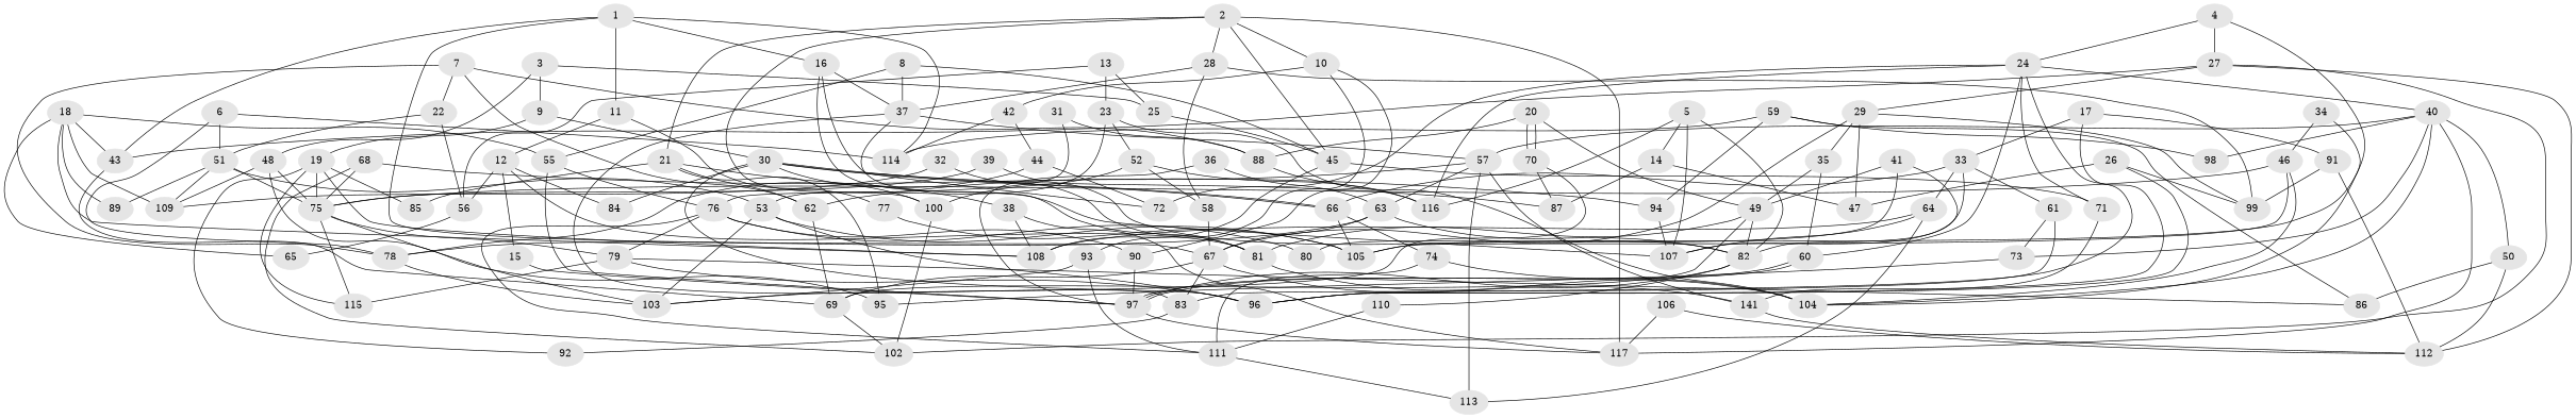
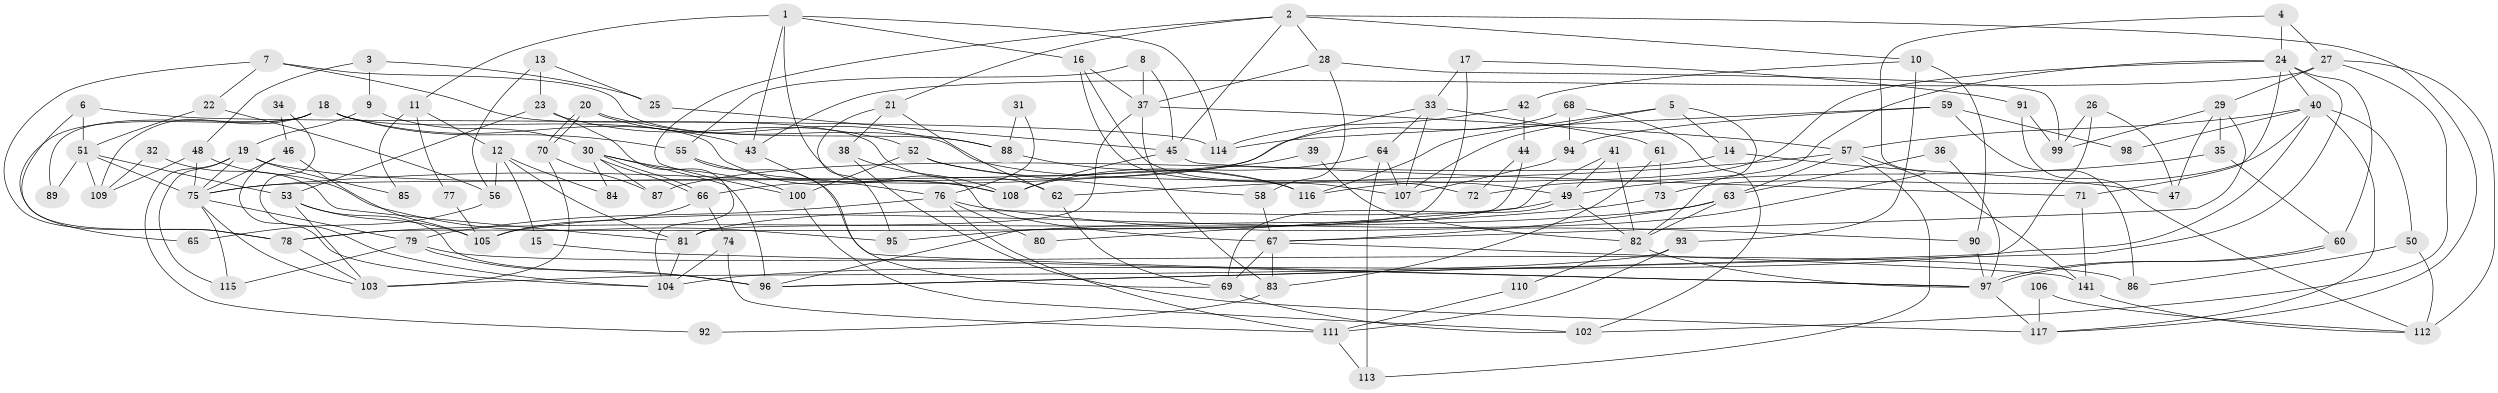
  graph {
    node [color=gray90 style=filled]
    1
    11
    16
    43
    67
    114
    12
    77
    107
    37
    72
    69
    83
    n14 [label=141]
    2
    10
    21
    28
    45
    100
    117
    42
    90
    93
    62
    85
    38
    95
    99
    58
    108
    71
    102
    3
    9
    25
    48
    19
    30
    109
    75
    4
    24
    27
    105
    116
    96
    40
    60
    29
    112
    5
    14
    82
    47
    87
    97
    110
    6
    51
    78
    89
    53
    103
    7
    22
    88
    56
    8
    55
    81
    57
    76
    92
    115
    84
    66
    44
    111
    15
    65
    104
    13
    23
    52
    17
    33
    91
    61
    64
    18
    79
    20
    49
    70
    50
    73
    98
    26
    35
    74
    31
    80
    32
    113
    34
    46
    36
    63
    39
    86
    41
    59
    94
    68
    106
    1 -- 11
    1 -- 16
    1 -- 43
    1 -- 67
    1 -- 114
    11 -- 12
    11 -- 77
    16 -- 107
    16 -- 37
    16 -- 72
    43 -- 69
    67 -- 69
    67 -- 83
    67 -- n14
    12 -- 56
    12 -- 81
    12 -- 84
    12 -- 15
    77 -- 105
    37 -- 83
    37 -- 81
    37 -- 57
    69 -- 102
    83 -- 92
    n14 -- 112
    2 -- 10
    2 -- 21
    2 -- 28
    2 -- 45
    2 -- 100
    2 -- 117
    10 -- 42
    10 -- 90
    10 -- 93
    21 -- 62
-   21 -- 85
+   11 -- 85
    21 -- 38
    21 -- 95
    28 -- 37
    28 -- 99
    28 -- 58
    45 -- 108
    45 -- 71
    100 -- 102
    42 -- 114
    42 -- 44
    90 -- 97
    93 -- 103
    93 -- 111
    62 -- 69
    38 -- 117
    38 -- 108
    58 -- 67
    71 -- n14
    3 -- 9
    3 -- 25
    3 -- 48
    9 -- 19
    9 -- 30
    25 -- 45
    48 -- 95
    48 -- 109
    48 -- 75
    19 -- 85
    19 -- 108
    19 -- 75
    19 -- 92
    19 -- 115
    30 -- 100
    30 -- 96
    30 -- 87
    30 -- 84
    30 -- 66
    30 -- 66
    75 -- 103
    75 -- 115
    75 -- 79
    4 -- 24
    4 -- 27
    4 -- 105
    24 -- 72
    24 -- 71
    24 -- 116
    24 -- 96
    24 -- 40
    24 -- 60
    27 -- 43
    27 -- 102
    27 -- 29
    27 -- 112
    40 -- 117
    40 -- 57
    40 -- 104
    40 -- 50
    40 -- 73
    40 -- 98
    60 -- 97
    60 -- 97
    29 -- 67
    29 -- 99
    29 -- 47
    29 -- 35
    5 -- 107
    5 -- 116
    5 -- 14
    5 -- 82
    14 -- 47
    14 -- 87
    82 -- 97
    82 -- 110
    97 -- 117
    110 -- 111
    6 -- 114
    6 -- 51
    6 -- 78
    51 -- 109
    51 -- 75
    51 -- 89
    51 -- 53
    78 -- 103
    53 -- 105
    53 -- 96
    53 -- 103
    7 -- 62
    7 -- 78
    7 -- 22
    7 -- 88
    22 -- 51
    22 -- 56
    88 -- 116
    56 -- 65
    8 -- 37
    8 -- 45
    8 -- 55
    55 -- 97
    55 -- 76
    81 -- 104
    57 -- n14
    57 -- 62
    57 -- 113
    57 -- 63
    76 -- 90
    76 -- 111
    76 -- 79
    76 -- 80
    66 -- 105
    66 -- 74
    44 -- 72
    44 -- 78
    111 -- 113
    15 -- 97
    13 -- 25
    13 -- 56
    13 -- 23
    23 -- 53
    23 -- 104
    23 -- 52
    52 -- 100
    52 -- 58
    52 -- 116
    17 -- 96
    17 -- 33
    17 -- 91
    33 -- 107
    33 -- 66
    33 -- 61
    33 -- 64
    91 -- 99
    91 -- 112
    61 -- 83
    61 -- 73
    64 -- 107
    64 -- 108
    64 -- 113
    18 -- 43
    18 -- 108
    18 -- 109
    18 -- 89
    18 -- 55
    18 -- 65
    79 -- 96
    79 -- 115
    79 -- 86
    20 -- 88
    20 -- 49
    20 -- 70
    20 -- 70
    49 -- 69
    49 -- 82
    49 -- 81
    70 -- 87
    70 -- 103
    50 -- 112
    50 -- 86
    73 -- 95
    26 -- 99
    26 -- 96
    26 -- 47
    35 -- 60
    35 -- 49
    74 -- 111
    74 -- 104
    31 -- 88
    31 -- 76
    32 -- 109
    32 -- 81
    34 -- 104
    34 -- 46
    46 -- 75
    46 -- 105
    46 -- 104
    36 -- 97
    36 -- 63
    63 -- 67
    63 -- 82
    63 -- 78
    39 -- 75
    39 -- 82
    41 -- 82
    41 -- 49
    41 -- 80
    59 -- 114
    59 -- 98
    59 -- 86
    59 -- 94
    94 -- 107
    68 -- 102
    68 -- 75
    68 -- 94
    106 -- 117
    106 -- 112
  }
